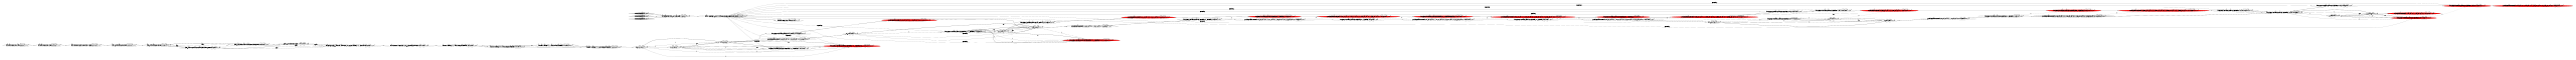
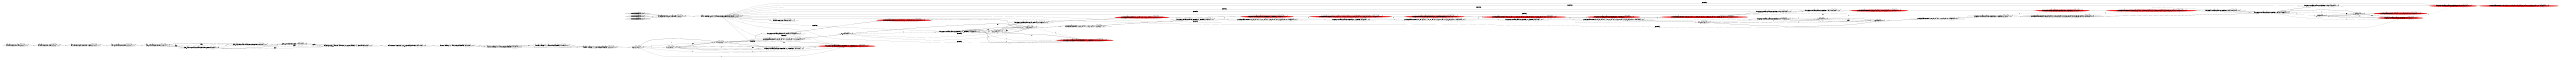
  digraph {
    rankdir=LR
    node [fillcolor=white shape=ellipse style=filled]
    edge [style=bold]
    n1 [label="table2 = builder.table(topic2,consumed)@@@12@@@['1', '1', '1']"]
    n2 [label="joined = table1.outerJoin(table2,MockValueJoiner.TOSTRING_JOINER)@@@13@@@['1', '1', '0']"]
    n3 [label="joined = table1.leftJoin(table2,MockValueJoiner.TOSTRING_JOINER)@@@13@@@['0', '0', '1']"]
    n4 [label="final Topology topology = builder.build().addProcessor(\"proc\",supplier,((KTableImpl<?,?,?>)joined).name)@@@15@@@['1', '1', '1']"]
    n5 [label="supplier = new MockProcessorSupplier<>()@@@14@@@['1', '1', '1']"]
    n6 [fillcolor=red label="proc.checkAndClearProcessResult(\"0:(XX0+Y0<-null) (ts: 7)\",\"1:(XX1+Y1<-null) (ts: 10)\",\"2:(XX2+null<-null) (ts: 7)\",\"3:(XX3+null<-null) (ts: 7)\")@@@38@@@['0', '1', '0']"]
    n7 [fillcolor=red label="driver.pipeInput(recordFactory.create(topic2,expectedKey,\"YY\" + expectedKey,expectedKey * 5L))@@@40@@@['0', '1', '0']"]
    n8 [fillcolor=red label="proc.checkAndClearProcessResult(\"0:(XX0+YY0<-null) (ts: 7)\",\"1:(XX1+YY1<-null) (ts: 7)\",\"2:(XX2+YY2<-null) (ts: 10)\",\"3:(XX3+YY3<-null) (ts: 15)\")@@@42@@@['0', '1', '0']"]
    n9 [fillcolor=lightgray label="testNotSendingOldValue['0', '0', '1']" shape=diamond]
    n10 [label="final StreamsBuilder builder = new StreamsBuilder()@@@3@@@['1', '1', '1']"]
    n11 [label="final int(( expectedKeys = new int((((edu.fdu.CPPDG.tinypdg.pe.ExpressionInfo@b26d2a@@@4@@@['1', '1', '1']"]
    n12 [label="i++@@@23@@@['1', '1', '1']"]
    n13 [label="i < 2@@@22@@@['1', '1', '1']" shape=diamond]
    n14 [label="driver.pipeInput(recordFactory.create(topic1,expectedKeys(i(,\"X\" + expectedKeys(i())@@@24@@@['1', '0', '1']"]
    n15 [fillcolor=red label="driver.pipeInput(recordFactory.create(topic1,expectedKeys(i(,\"X\" + expectedKeys(i(,5L + i))@@@24@@@['0', '1', '0']"]
    n16 [label="driver.pipeInput(recordFactory.create(topic1,null,\"SomeVal\",42L))@@@26@@@['0', '1', '0']"]
    n17 [label="proc.checkAndClearProcessResult(\"0:(X0+null<-null) (ts: 0)\",\"1:(X1+null<-null) (ts: 0)\")@@@26@@@['1', '0', '1']"]
    n18 [label="int i = 0@@@45@@@['1', '0', '1']"]
    n19 [label="driver.pipeInput(recordFactory.create(topic2,expectedKeys(i(,null))@@@48@@@['1', '0', '1']"]
    n20 [label="i++@@@47@@@['1', '0', '1']"]
    n21 [label="i < 2@@@46@@@['1', '0', '1']" shape=diamond]
    n22 [fillcolor=red label="proc.checkAndClearProcessResult(\"0:(XXX0+null<-null) (ts: 6)\",\"1:(XXX1+null<-null) (ts: 7)\")@@@49@@@['0', '1', '0']"]
    n23 [label="proc.checkAndClearProcessResult(\"0:(X0+null<-null) (ts: 0)\",\"1:(X1+null<-null) (ts: 0)\")@@@50@@@['1', '0', '1']"]
    n24 [fillcolor=red label="proc.checkAndClearProcessResult(\"0:(XXX0+YY0<-null) (ts: 6)\",\"1:(XXX1+YY1<-null) (ts: 6)\",\"2:(XXX2+YY2<-null) (ts: 10)\",\"3:(XXX3+YY3<-null) (ts: 15)\")@@@46@@@['0', '1', '0']"]
    n25 [label="driver.pipeInput(recordFactory.create(topic2,expectedKeys(0(,null,5L))@@@47@@@['0', '1', '0']"]
    n26 [label="driver.pipeInput(recordFactory.create(topic2,expectedKeys(1(,null,7L))@@@48@@@['0', '1', '0']"]
    n27 [label="final MockProcessor<Integer,String> proc = supplier.theCapturedProcessor()@@@17@@@['1', '1', '1']"]
    n28 [fillcolor=red label="proc.checkAndClearProcessResult(\"0:(XXXX0+null<-null) (ts: 13)\",\"1:(XXXX1+null<-null) (ts: 13)\",\"2:(XXXX2+YY2<-null) (ts: 13)\",\"3:(XXXX3+YY3<-null) (ts: 15)\")@@@53@@@['0', '1', '0']"]
    n29 [label="driver.pipeInput(recordFactory.create(topic1,expectedKeys(0(,null,0L))@@@54@@@['0', '1', '0']"]
    n30 [label="driver.pipeInput(recordFactory.create(topic1,expectedKeys(1(,null,42L))@@@55@@@['1', '1', '0']"]
    n31 [label="table1 = builder.table(topic1,consumed)@@@11@@@['1', '1', '1']"]
    n32 [label="i++@@@57@@@['1', '0', '0']"]
    n33 [fillcolor=red label="driver.pipeInput(recordFactory.create(topic1,expectedKeys(i(,null))@@@58@@@['1', '0', '0']"]
    n34 [label="i < 3@@@56@@@['1', '0', '0']" shape=diamond]
    n35 [fillcolor=red label="driver.pipeInput(recordFactory.create(topic1,expectedKeys(3(,null,20L))@@@57@@@['0', '1', '0']"]
    n36 [fillcolor=red label="proc.checkAndClearProcessResult(\"1:(null<-null) (ts: 0)\",\"2:(null+YY2<-null) (ts: 0)\")@@@60@@@['1', '0', '0']"]
    n37 [label="assertTrue(((KTableImpl<?,?,?>)table1).sendingOldValueEnabled())@@@18@@@['1', '1', '1']"]
    n38 [label="assertFalse(((KTableImpl<?,?,?>)table2).sendingOldValueEnabled())@@@19@@@['0', '0', '1']"]
    n39 [label="assertTrue(((KTableImpl<?,?,?>)table2).sendingOldValueEnabled())@@@19@@@['1', '1', '0']"]
    n40 [label="assertFalse(((KTableImpl<?,?,?>)joined).sendingOldValueEnabled())@@@20@@@['1', '1', '1']"]
    n41 [label="driver.pipeInput(recordFactory.create(topic1,expectedKeys(2(,null,5L))@@@56@@@['0', '1', '0']"]
    n42 [label="driver.pipeInput(recordFactory.create(topic2,expectedKeys(i(,\"Y\" + expectedKeys(i())@@@30@@@['1', '1', '1']"]
    n43 [label="final KTable<Integer,String> table1@@@7@@@['1', '1', '1']"]
    n44 [fillcolor=red label="driver.pipeInput(recordFactory.create(topic2,expectedKeys(i(,\"Y\" + expectedKeys(i(,10L * i))@@@31@@@['0', '1', '0']"]
    n45 [label="i++@@@29@@@['1', '1', '1']"]
    n46 [fillcolor=red label="proc.checkAndClearProcessResult(\"0:(null<-null) (ts: 0)\",\"1:(null<-null) (ts: 42)\",\"2:(null+YY2<-null) (ts: 10)\",\"3:(null+YY3<-null) (ts: 20)\")@@@58@@@['0', '1', '0']"]
    n47 [label="i < 2@@@28@@@['1', '1', '1']" shape=diamond]
    n48 [label="driver.pipeInput(recordFactory.create(topic2,null,\"AnotherVal\",73L))@@@33@@@['0', '1', '0']"]
    n49 [label="int i = 0@@@21@@@['1', '1', '1']"]
    n50 [fillcolor=red label="driver.pipeInput(recordFactory.create(topic1,expectedKey,\"XXXX\" + expectedKey,13L))@@@51@@@['0', '1', '0']"]
    n51 [fillcolor=red label="proc.checkAndClearProcessResult(\"0:(X0+null<-null) (ts: 5)\",\"1:(X1+null<-null) (ts: 6)\")@@@27@@@['0', '1', '0']"]
    n52 [label="proc.checkAndClearProcessResult(\"0:(X0+Y0<-null) (ts: 0)\",\"1:(X1+Y1<-null) (ts: 0)\")@@@32@@@['1', '0', '1']"]
    n53 [label="final KTable<Integer,String> table2@@@8@@@['1', '1', '1']"]
    n54 [label="final KTable<Integer,String> joined@@@9@@@['1', '1', '1']"]
    n55 [label="final MockProcessorSupplier<Integer,String> supplier@@@10@@@['1', '1', '1']"]
    n56 [label="driver.pipeInput(recordFactory.create(topic1,expectedKey,\"XX\" + expectedKey))@@@52@@@['1', '0', '1']"]
    n57 [fillcolor=lightgray label="proc.checkAndClearProcessResult(\"0:(XX0+null<-null) (ts: 0)\",\"1:(XX1+null<-null) (ts: 0)\",\"2:(XX2+YY2<-null) (ts: 0)\",\"3:(XX3+YY3<-null) (ts: 0)\")@@@54@@@['1', '0', '1']"]
    n58 [label="driver.pipeInput(recordFactory.create(topic2,expectedKey,\"YY\" + expectedKey))@@@38@@@['1', '0', '1']"]
    n59 [label="proc.checkAndClearProcessResult(\"0:(X0+YY0<-null) (ts: 0)\",\"1:(X1+YY1<-null) (ts: 0)\",\"2:(X2+YY2<-null) (ts: 0)\",\"3:(X3+YY3<-null) (ts: 0)\")@@@40@@@['1', '0', '1']"]
    n60 [label="driver.pipeInput(recordFactory.create(topic1,expectedKey,\"X\" + expectedKey))@@@42@@@['1', '0', '1']"]
    n61 [fillcolor=red label="driver.pipeInput(recordFactory.create(topic1,expectedKey,\"XXX\" + expectedKey,6L))@@@44@@@['0', '1', '0']"]
    n62 [label="proc.checkAndClearProcessResult(\"0:(X0+YY0<-null) (ts: 0)\",\"1:(X1+YY1<-null) (ts: 0)\",\"2:(X2+YY2<-null) (ts: 0)\",\"3:(X3+YY3<-null) (ts: 0)\")@@@44@@@['1', '0', '1']"]
    n63 [label="proc.checkAndClearProcessResult(\"0:(X0+Y0<-null) (ts: 0)\",\"1:(X1+Y1<-null) (ts: 0)\",\"2:(X2+null<-null) (ts: 0)\",\"3:(X3+null<-null) (ts: 0)\")@@@36@@@['1', '0', '1']"]
    n64 [label="driver.pipeInput(recordFactory.create(topic1,expectedKey,\"X\" + expectedKey))@@@34@@@['1', '0', '1']"]
    n65 [label="int i = 0@@@27@@@['1', '0', '1']"]
    n66 [fillcolor=red label="driver.pipeInput(recordFactory.create(topic1,expectedKey,\"XX\" + expectedKey,7L))@@@36@@@['0', '1', '0']"]
    n67 [fillcolor=lightgray label="testNotSendingOldValue['1', '0', '0']" shape=diamond]
    n68 [fillcolor=red label="proc.checkAndClearProcessResult(\"0:(X0+Y0<-null) (ts: 5)\",\"1:(X1+Y1<-null) (ts: 10)\")@@@34@@@['0', '1', '0']"]
    n69 [fillcolor=lightgray label="testNotSendingOldValue['0', '1', '0']" shape=diamond]
    n1 -> n2 [label=table2 style=solid]
    n1 -> n2
    n1 -> n3
    n1 -> n3 [label=table2 style=solid]
    n2 -> n3 [label=0 style=dashed]
    n2 -> n4 [label=joined style=solid]
    n2 -> n5
    n3 -> n4 [label=joined style=solid]
    n3 -> n5
    n4 -> n27
    n5 -> n4
    n5 -> n4 [label=supplier style=solid]
    n6 -> n7
    n7 -> n8
    n8 -> n61
    n9 -> n10
    n10 -> n11
    n11 -> n14 [label=expectedKeys style=solid]
    n11 -> n15 [label=expectedKeys style=solid]
    n11 -> n19 [label=expectedKeys style=solid]
    n11 -> n25 [label=expectedKeys style=solid]
    n11 -> n26 [label=expectedKeys style=solid]
    n11 -> n29 [label=expectedKeys style=solid]
    n11 -> n30 [label=expectedKeys style=solid]
    n11 -> n33 [label=expectedKeys style=solid]
    n11 -> n35 [label=expectedKeys style=solid]
    n11 -> n41 [label=expectedKeys style=solid]
    n11 -> n42 [label=expectedKeys style=solid]
    n11 -> n43
    n11 -> n44 [label=expectedKeys style=solid]
    n12 -> n13 [label=i style=solid]
    n12 -> n13
    n12 -> n14 [label=i style=solid]
    n12 -> n15 [label=i style=solid]
    n13 -> n12 [label=true style=dotted]
    n13 -> n14 [label=true style=dotted]
    n13 -> n14
    n13 -> n15 [label=true style=dotted]
    n13 -> n15
    n13 -> n16
    n13 -> n17
    n14 -> n12
    n14 -> n15 [label=0 style=dashed]
    n15 -> n12
    n16 -> n51
    n17 -> n65
    n18 -> n19 [label=i style=solid]
    n18 -> n20 [label=i style=solid]
    n18 -> n21
    n18 -> n21 [label=i style=solid]
    n19 -> n20
    n20 -> n19 [label=i style=solid]
    n20 -> n21
    n20 -> n21 [label=i style=solid]
    n20 -> n22 [label=0 style=dashed]
    n21 -> n19
    n21 -> n19 [label=true style=dotted]
-   n21 -> n20 [label=true style=dotted]
+   n21 -> n20 [label=joined style=dotted]
    n21 -> n23
    n22 -> n50
    n23 -> n56
    n24 -> n25
    n25 -> n26
    n26 -> n22
    n27 -> n37
    n28 -> n29
    n29 -> n30
    n30 -> n32 [label=i style=solid]
    n30 -> n33 [label=i style=solid]
    n30 -> n34
    n30 -> n34 [label=i style=solid]
    n30 -> n41
    n31 -> n1
    n32 -> n33 [label=i style=solid]
    n32 -> n34 [label=i style=solid]
    n32 -> n34
    n33 -> n32
    n33 -> n35 [label=0 style=dashed]
    n34 -> n32 [label=true style=solid]
    n34 -> n33
    n34 -> n33 [label=true style=dotted]
    n34 -> n36
    n35 -> n46
    n37 -> n38
    n37 -> n39
    n38 -> n40
    n39 -> n38 [label=0 style=dashed]
    n39 -> n40
    n40 -> n49
    n41 -> n35
    n42 -> n44 [label=i style=solid]
    n42 -> n44 [label=0 style=dashed]
    n42 -> n45
    n42 -> n45 [label=i style=solid]
    n44 -> n42
    n45 -> n42 [label=i style=solid]
    n45 -> n42 [label=true style=dotted]
    n45 -> n44 [label=true style=dotted]
    n45 -> n44
    n45 -> n47
    n45 -> n47 [label=i style=solid]
    n45 -> n48
    n47 -> n42 [label=i style=solid]
    n47 -> n42 [label=true style=dotted]
    n47 -> n42
    n47 -> n44 [label=i style=solid]
    n47 -> n45 [label=true style=dotted]
    n47 -> n45
    n47 -> n45 [label=i style=solid]
    n47 -> n52
    n48 -> n68
    n49 -> n12 [label=i style=solid]
    n49 -> n13
    n49 -> n13 [label=i style=solid]
    n49 -> n14 [label=i style=solid]
    n49 -> n15 [label=i style=solid]
    n50 -> n28
    n51 -> n47
    n52 -> n64
    n53 -> n54
    n54 -> n55
    n55 -> n31
    n56 -> n50 [label=0 style=dashed]
    n56 -> n57
    n57 -> n28 [label=0 style=dashed]
    n57 -> n30
    n58 -> n7 [label=0 style=dashed]
    n58 -> n59
    n59 -> n8 [label=0 style=dashed]
    n59 -> n60
    n60 -> n61 [label=0 style=dashed]
    n60 -> n62
    n61 -> n24
    n62 -> n18
    n62 -> n24 [label=0 style=dashed]
    n63 -> n6 [label=0 style=dashed]
    n63 -> n58
    n64 -> n63
    n64 -> n66 [label=0 style=dashed]
    n65 -> n42 [label=i style=solid]
    n65 -> n45 [label=expectedKeys style=solid]
    n65 -> n47
    n65 -> n47 [label=i style=solid]
    n66 -> n6
    n67 -> n10
    n68 -> n66
    n69 -> n10
  }
